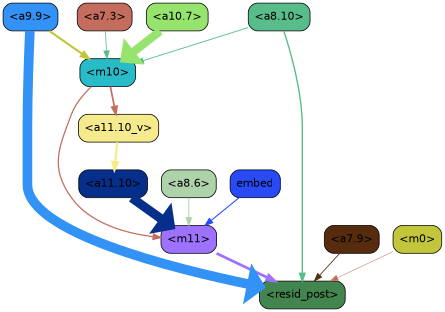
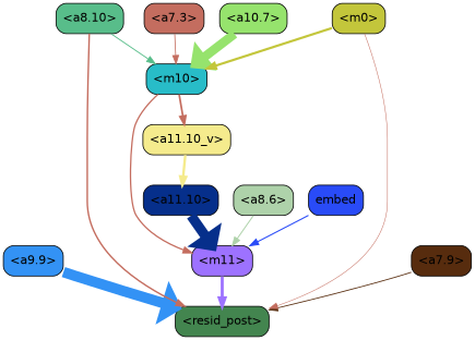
  strict digraph {
    fontname="DejaVu Sans"
    splines=true
    node [color=black fontname="DejaVu Sans" shape=box style="filled, rounded"]
    edge [color="#c46d5f" fontname="DejaVu Sans"]
    "<m11>" [fillcolor="#9d72ff"]
    "<resid_post>" [fillcolor="#43854f"]
    "<a9.9>" [fillcolor="#3392f5"]
    "<a8.10>" [fillcolor="#58bd8a"]
    "<m10>" [fillcolor="#28bcc8"]
    "<a11.10_v>" [fillcolor="#f5eb8d"]
    "<a11.10>" [fillcolor="#062f8b"]
    "<a7.9>" [fillcolor="#572c0e"]
    "<a7.3>" [fillcolor="#c46d5f"]
    "<a8.6>" [fillcolor="#aed2aa"]
    embed [fillcolor="#294bf7"]
    "<a10.7>" [fillcolor="#96e36d"]
    "<m0>" [fillcolor="#c3c63b"]
    "<m11>" -> "<resid_post>" [color="#9d72ff" penwidth=3.564229369163513]
    "<a9.9>" -> "<resid_post>" [color="#3392f5" penwidth=12.493714332580566]
-   "<a8.10>" -> "<resid_post>" [color="#58bd8a" penwidth=1.7969894409179688]
+   "<a8.10>" -> "<resid_post>" [penwidth=1.7969894409179688]
    "<a8.10>" -> "<m10>" [color="#58bd8a" penwidth=1.1516046524047852]
    "<m10>" -> "<m11>" [penwidth=1.6351637840270996]
    "<m10>" -> "<a11.10_v>" [penwidth=2.195528030395508]
    "<a11.10_v>" -> "<a11.10>" [color="#f5eb8d" penwidth=3.037395477294922]
    "<a11.10>" -> "<m11>" [color="#062f8b" penwidth=11.804504871368408]
    "<a7.9>" -> "<resid_post>" [color="#572c0e" penwidth=1.061915397644043]
-   "<a7.3>" -> "<m10>" [color="#58bd8a" penwidth=1.0287714004516602]
+   "<a7.3>" -> "<m10>" [penwidth=1.0287714004516602]
    "<a8.6>" -> "<m11>" [color="#aed2aa" penwidth=1.2564282417297363]
    embed -> "<m11>" [color="#294bf7" penwidth=1.3679008483886719]
    "<a10.7>" -> "<m10>" [color="#96e36d" penwidth=10.747549057006836]
    "<m0>" -> "<resid_post>" [penwidth=0.6493911743164062]
-   "<a9.9>" -> "<m10>" [color="#c3c63b" penwidth=2.7613906860351562]
+   "<m0>" -> "<m10>" [color="#c3c63b" penwidth=2.7613906860351562]
  }
